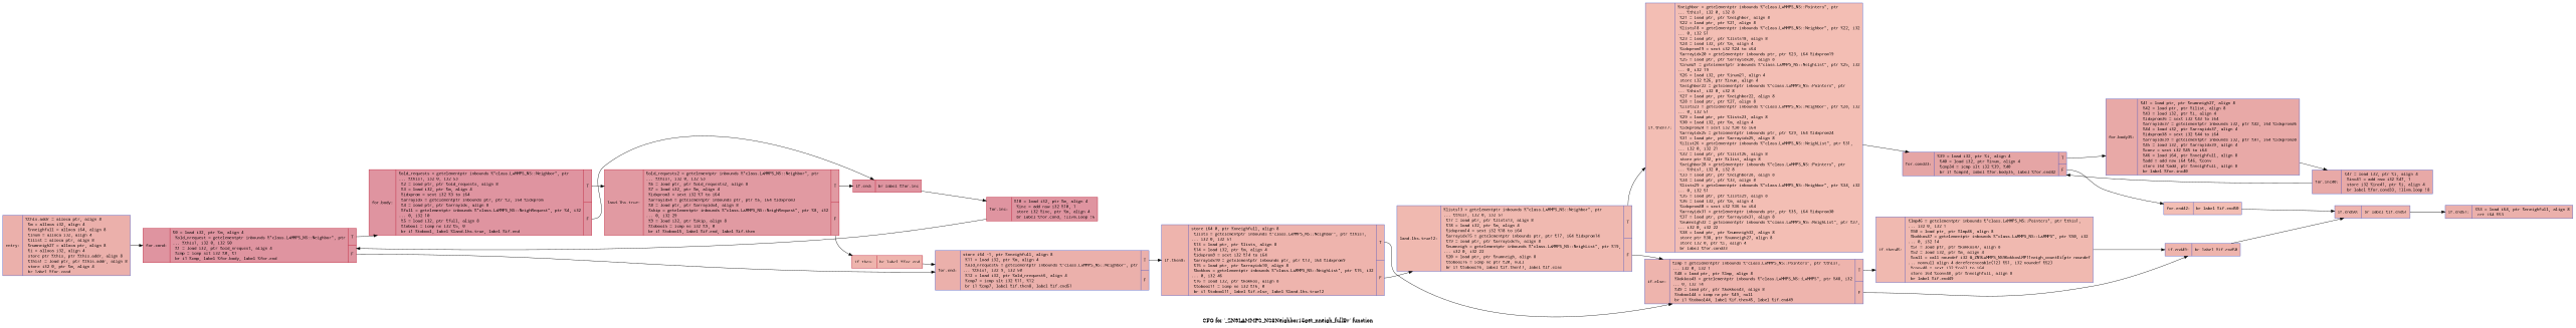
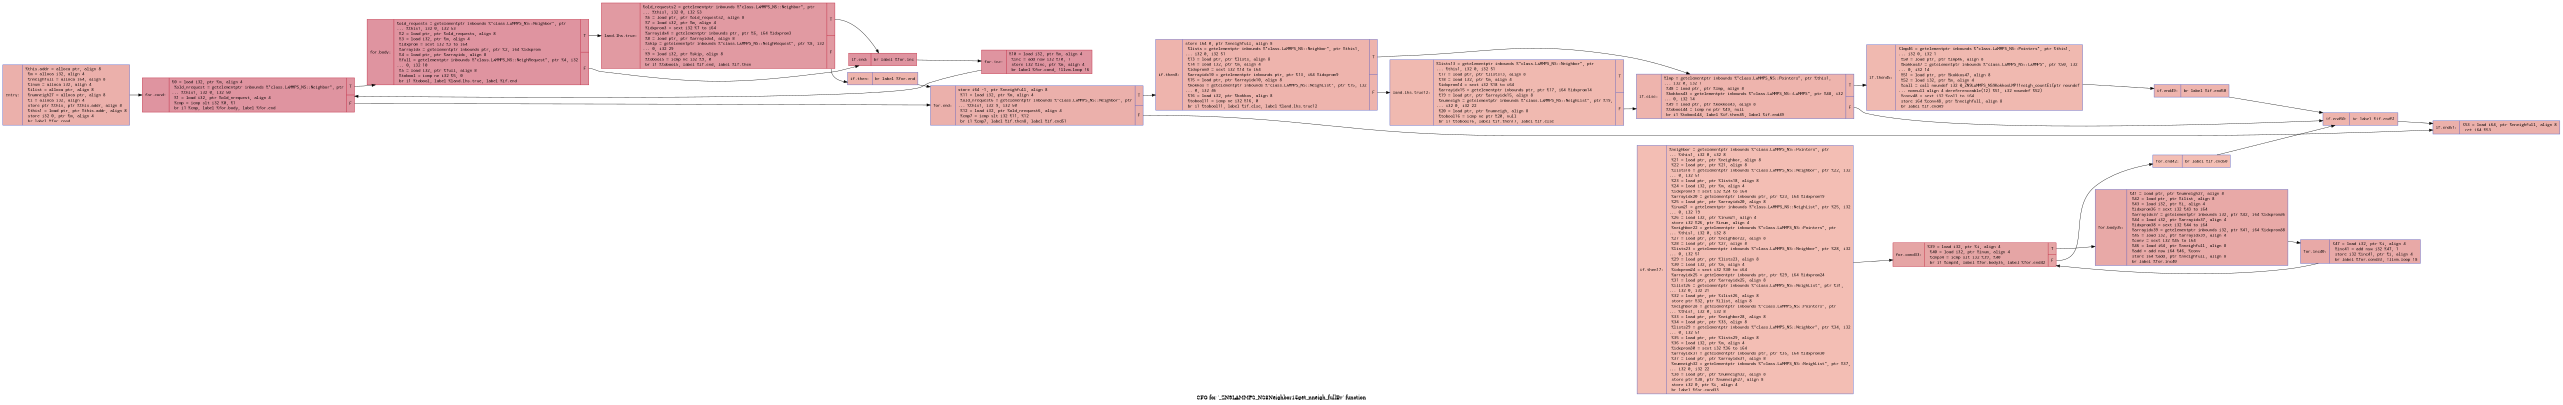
  digraph {
    label="CFG for '_ZN9LAMMPS_NS8Neighbor15get_nneigh_fullEv' function"
    rankdir=LR
    node [color="#3d50c3ff" fillcolor="#d8564670" fontname=Courier shape=record style=filled]
    n1 [fillcolor="#d24b4070" label="{entry:\l|  %this.addr = alloca ptr, align 8\l  %m = alloca i32, align 4\l  %nneighfull = alloca i64, align 8\l  %inum = alloca i32, align 4\l  %ilist = alloca ptr, align 8\l  %numneigh27 = alloca ptr, align 8\l  %i = alloca i32, align 4\l  store ptr %this, ptr %this.addr, align 8\l  %this1 = load ptr, ptr %this.addr, align 8\l  store i32 0, ptr %m, align 4\l  br label %for.cond\l}"]
    n2 [color="#b70d28ff" fillcolor="#b70d2870" label="{for.cond:\l|  %0 = load i32, ptr %m, align 4\l  %old_nrequest = getelementptr inbounds %\"class.LAMMPS_NS::Neighbor\", ptr\l... %this1, i32 0, i32 50\l  %1 = load i32, ptr %old_nrequest, align 4\l  %cmp = icmp slt i32 %0, %1\l  br i1 %cmp, label %for.body, label %for.end\l|{<s0>T|<s1>F}}"]
    n3 [color="#b70d28ff" fillcolor="#b70d2870" label="{for.body:\l|  %old_requests = getelementptr inbounds %\"class.LAMMPS_NS::Neighbor\", ptr\l... %this1, i32 0, i32 53\l  %2 = load ptr, ptr %old_requests, align 8\l  %3 = load i32, ptr %m, align 4\l  %idxprom = sext i32 %3 to i64\l  %arrayidx = getelementptr inbounds ptr, ptr %2, i64 %idxprom\l  %4 = load ptr, ptr %arrayidx, align 8\l  %full = getelementptr inbounds %\"class.LAMMPS_NS::NeighRequest\", ptr %4, i32\l... 0, i32 10\l  %5 = load i32, ptr %full, align 8\l  %tobool = icmp ne i32 %5, 0\l  br i1 %tobool, label %land.lhs.true, label %if.end\l|{<s0>T|<s1>F}}"]
    n4 [fillcolor="#d24b4070" label="{for.end:\l|  store i64 -1, ptr %nneighfull, align 8\l  %11 = load i32, ptr %m, align 4\l  %old_nrequest6 = getelementptr inbounds %\"class.LAMMPS_NS::Neighbor\", ptr\l... %this1, i32 9, i32 50\l  %12 = load i32, ptr %old_nrequest6, align 4\l  %cmp7 = icmp slt i32 %11, %12\l  br i1 %cmp7, label %if.then8, label %if.end51\l|{<s0>T|<s1>F}}"]
    n5 [color="#b70d28ff" fillcolor="#bb1b2c70" label="{land.lhs.true:\l|  %old_requests2 = getelementptr inbounds %\"class.LAMMPS_NS::Neighbor\", ptr\l... %this1, i32 0, i32 53\l  %6 = load ptr, ptr %old_requests2, align 8\l  %7 = load i32, ptr %m, align 4\l  %idxprom3 = sext i32 %7 to i64\l  %arrayidx4 = getelementptr inbounds ptr, ptr %6, i64 %idxprom3\l  %8 = load ptr, ptr %arrayidx4, align 8\l  %skip = getelementptr inbounds %\"class.LAMMPS_NS::NeighRequest\", ptr %8, i32\l... 0, i32 29\l  %9 = load i32, ptr %skip, align 8\l  %tobool5 = icmp ne i32 %9, 0\l  br i1 %tobool5, label %if.end, label %if.then\l|{<s0>T|<s1>F}}"]
    n6 [color="#b70d28ff" fillcolor="#b70d2870" label="{if.end:\l|  br label %for.inc\l}"]
    n7 [label="{if.then8:\l|  store i64 0, ptr %nneighfull, align 8\l  %lists = getelementptr inbounds %\"class.LAMMPS_NS::Neighbor\", ptr %this1,\l... i32 0, i32 51\l  %13 = load ptr, ptr %lists, align 8\l  %14 = load i32, ptr %m, align 4\l  %idxprom9 = sext i32 %14 to i64\l  %arrayidx10 = getelementptr inbounds ptr, ptr %13, i64 %idxprom9\l  %15 = load ptr, ptr %arrayidx10, align 8\l  %kokkos = getelementptr inbounds %\"class.LAMMPS_NS::NeighList\", ptr %15, i32\l... 0, i32 46\l  %16 = load i32, ptr %kokkos, align 8\l  %tobool11 = icmp ne i32 %16, 0\l  br i1 %tobool11, label %if.else, label %land.lhs.true12\l|{<s0>T|<s1>F}}"]
    n8 [fillcolor="#d24b4070" label="{if.end51:\l|  %53 = load i64, ptr %nneighfull, align 8\l  ret i64 %53\l}"]
-   n9 [color="#b70d28ff" label="{if.then:\l|  br label %for.end\l}"]
+   n9 [label="{if.then:\l|  br label %for.end\l}"]
    n10 [color="#b70d28ff" fillcolor="#b70d2870" label="{for.inc:\l|  %10 = load i32, ptr %m, align 4\l  %inc = add nsw i32 %10, 1\l  store i32 %inc, ptr %m, align 4\l  br label %for.cond, !llvm.loop !6\l}"]
    n11 [label="{if.else:\l|  %lmp = getelementptr inbounds %\"class.LAMMPS_NS::Pointers\", ptr %this1,\l... i32 0, i32 1\l  %48 = load ptr, ptr %lmp, align 8\l  %kokkos43 = getelementptr inbounds %\"class.LAMMPS_NS::LAMMPS\", ptr %48, i32\l... 0, i32 14\l  %49 = load ptr, ptr %kokkos43, align 8\l  %tobool44 = icmp ne ptr %49, null\l  br i1 %tobool44, label %if.then45, label %if.end49\l|{<s0>T|<s1>F}}"]
    n12 [fillcolor="#de614d70" label="{land.lhs.true12:\l|  %lists13 = getelementptr inbounds %\"class.LAMMPS_NS::Neighbor\", ptr\l... %this1, i32 0, i32 51\l  %17 = load ptr, ptr %lists13, align 8\l  %18 = load i32, ptr %m, align 4\l  %idxprom14 = sext i32 %18 to i64\l  %arrayidx15 = getelementptr inbounds ptr, ptr %17, i64 %idxprom14\l  %19 = load ptr, ptr %arrayidx15, align 8\l  %numneigh = getelementptr inbounds %\"class.LAMMPS_NS::NeighList\", ptr %19,\l... i32 0, i32 22\l  %20 = load ptr, ptr %numneigh, align 8\l  %tobool16 = icmp ne ptr %20, null\l  br i1 %tobool16, label %if.then17, label %if.else\l|{<s0>T|<s1>F}}"]
    n13 [fillcolor="#de614d70" label="{if.then45:\l|  %lmp46 = getelementptr inbounds %\"class.LAMMPS_NS::Pointers\", ptr %this1,\l... i32 0, i32 1\l  %50 = load ptr, ptr %lmp46, align 8\l  %kokkos47 = getelementptr inbounds %\"class.LAMMPS_NS::LAMMPS\", ptr %50, i32\l... 0, i32 14\l  %51 = load ptr, ptr %kokkos47, align 8\l  %52 = load i32, ptr %m, align 4\l  %call = call noundef i32 @_ZN9LAMMPS_NS9KokkosLMP11neigh_countEi(ptr noundef\l... nonnull align 4 dereferenceable(12) %51, i32 noundef %52)\l  %conv48 = sext i32 %call to i64\l  store i64 %conv48, ptr %nneighfull, align 8\l  br label %if.end49\l}"]
    n14 [label="{if.end49:\l|  br label %if.end50\l}"]
    n15 [fillcolor="#e36c5570" label="{if.then17:\l|  %neighbor = getelementptr inbounds %\"class.LAMMPS_NS::Pointers\", ptr\l... %this1, i32 0, i32 8\l  %21 = load ptr, ptr %neighbor, align 8\l  %22 = load ptr, ptr %21, align 8\l  %lists18 = getelementptr inbounds %\"class.LAMMPS_NS::Neighbor\", ptr %22, i32\l... 0, i32 51\l  %23 = load ptr, ptr %lists18, align 8\l  %24 = load i32, ptr %m, align 4\l  %idxprom19 = sext i32 %24 to i64\l  %arrayidx20 = getelementptr inbounds ptr, ptr %23, i64 %idxprom19\l  %25 = load ptr, ptr %arrayidx20, align 8\l  %inum21 = getelementptr inbounds %\"class.LAMMPS_NS::NeighList\", ptr %25, i32\l... 0, i32 19\l  %26 = load i32, ptr %inum21, align 4\l  store i32 %26, ptr %inum, align 4\l  %neighbor22 = getelementptr inbounds %\"class.LAMMPS_NS::Pointers\", ptr\l... %this1, i32 0, i32 8\l  %27 = load ptr, ptr %neighbor22, align 8\l  %28 = load ptr, ptr %27, align 8\l  %lists23 = getelementptr inbounds %\"class.LAMMPS_NS::Neighbor\", ptr %28, i32\l... 0, i32 51\l  %29 = load ptr, ptr %lists23, align 8\l  %30 = load i32, ptr %m, align 4\l  %idxprom24 = sext i32 %30 to i64\l  %arrayidx25 = getelementptr inbounds ptr, ptr %29, i64 %idxprom24\l  %31 = load ptr, ptr %arrayidx25, align 8\l  %ilist26 = getelementptr inbounds %\"class.LAMMPS_NS::NeighList\", ptr %31,\l... i32 0, i32 21\l  %32 = load ptr, ptr %ilist26, align 8\l  store ptr %32, ptr %ilist, align 8\l  %neighbor28 = getelementptr inbounds %\"class.LAMMPS_NS::Pointers\", ptr\l... %this1, i32 0, i32 8\l  %33 = load ptr, ptr %neighbor28, align 8\l  %34 = load ptr, ptr %33, align 8\l  %lists29 = getelementptr inbounds %\"class.LAMMPS_NS::Neighbor\", ptr %34, i32\l... 0, i32 51\l  %35 = load ptr, ptr %lists29, align 8\l  %36 = load i32, ptr %m, align 4\l  %idxprom30 = sext i32 %36 to i64\l  %arrayidx31 = getelementptr inbounds ptr, ptr %35, i64 %idxprom30\l  %37 = load ptr, ptr %arrayidx31, align 8\l  %numneigh32 = getelementptr inbounds %\"class.LAMMPS_NS::NeighList\", ptr %37,\l... i32 0, i32 22\l  %38 = load ptr, ptr %numneigh32, align 8\l  store ptr %38, ptr %numneigh27, align 8\l  store i32 0, ptr %i, align 4\l  br label %for.cond33\l}"]
    n16 [label="{if.end50:\l|  br label %if.end51\l}"]
-   n17 [fillcolor="#c5333470" label="{for.cond33:\l|  %39 = load i32, ptr %i, align 4\l  %40 = load i32, ptr %inum, align 4\l  %cmp34 = icmp slt i32 %39, %40\l  br i1 %cmp34, label %for.body35, label %for.end42\l|{<s0>T|<s1>F}}"]
+   n17 [color="#b70d28ff" fillcolor="#c5333470" label="{for.cond33:\l|  %39 = load i32, ptr %i, align 4\l  %40 = load i32, ptr %inum, align 4\l  %cmp34 = icmp slt i32 %39, %40\l  br i1 %cmp34, label %for.body35, label %for.end42\l|{<s0>T|<s1>F}}"]
    n18 [fillcolor="#ca3b3770" label="{for.body35:\l|  %41 = load ptr, ptr %numneigh27, align 8\l  %42 = load ptr, ptr %ilist, align 8\l  %43 = load i32, ptr %i, align 4\l  %idxprom36 = sext i32 %43 to i64\l  %arrayidx37 = getelementptr inbounds i32, ptr %42, i64 %idxprom36\l  %44 = load i32, ptr %arrayidx37, align 4\l  %idxprom38 = sext i32 %44 to i64\l  %arrayidx39 = getelementptr inbounds i32, ptr %41, i64 %idxprom38\l  %45 = load i32, ptr %arrayidx39, align 4\l  %conv = sext i32 %45 to i64\l  %46 = load i64, ptr %nneighfull, align 8\l  %add = add nsw i64 %46, %conv\l  store i64 %add, ptr %nneighfull, align 8\l  br label %for.inc40\l}"]
    n19 [fillcolor="#e36c5570" label="{for.end42:\l|  br label %if.end50\l}"]
    n20 [fillcolor="#ca3b3770" label="{for.inc40:\l|  %47 = load i32, ptr %i, align 4\l  %inc41 = add nsw i32 %47, 1\l  store i32 %inc41, ptr %i, align 4\l  br label %for.cond33, !llvm.loop !8\l}"]
    n1 -> n2
    n2 -> n3 [tailport=s0]
    n2 -> n4 [tailport=s1]
    n3 -> n5 [tailport=s0]
    n3 -> n6 [tailport=s1]
    n4 -> n7 [tailport=s0]
+   n4 -> n8 [tailport=s1]
    n5 -> n6 [tailport=s0]
    n5 -> n9 [tailport=s1]
    n6 -> n10
    n7 -> n11 [tailport=s0]
    n7 -> n12 [tailport=s1]
    n9 -> n4
    n10 -> n2
    n11 -> n13 [tailport=s0]
-   n11 -> n14 [tailport=s1]
+   n11 -> n16 [tailport=s1]
    n12 -> n11 [tailport=s1]
-   n12 -> n15 [tailport=s0]
    n13 -> n14
    n14 -> n16
    n15 -> n17
    n16 -> n8
    n17 -> n18 [tailport=s0]
    n17 -> n19 [tailport=s1]
    n18 -> n20
    n19 -> n16
    n20 -> n17
  }
